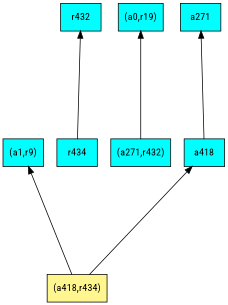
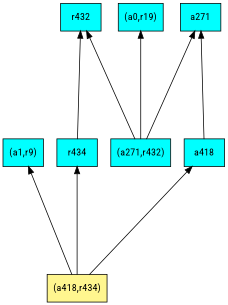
  digraph {
    fontname="Roboto Condensed"
    rankdir=BT
    ranksep=2.0
    node [fillcolor=cyan fontname="Roboto Condensed" shape=record style=filled]
    edge [fontname="Roboto Condensed"]
    n1 [fillcolor=khaki1 label="{(a418,r434)}"]
    n2 [label="{(a1,r9)}"]
    n3 [label="{r434}"]
    n4 [label="{a418}"]
    n5 [label="{r432}"]
    n6 [label="{(a271,r432)}"]
    n7 [label="{a271}"]
    n8 [label="{(a0,r19)}"]
    n1 -> n2
+   n1 -> n3
    n1 -> n4
    n3 -> n5
    n4 -> n7
+   n6 -> n5
+   n6 -> n7
    n6 -> n8
  }
